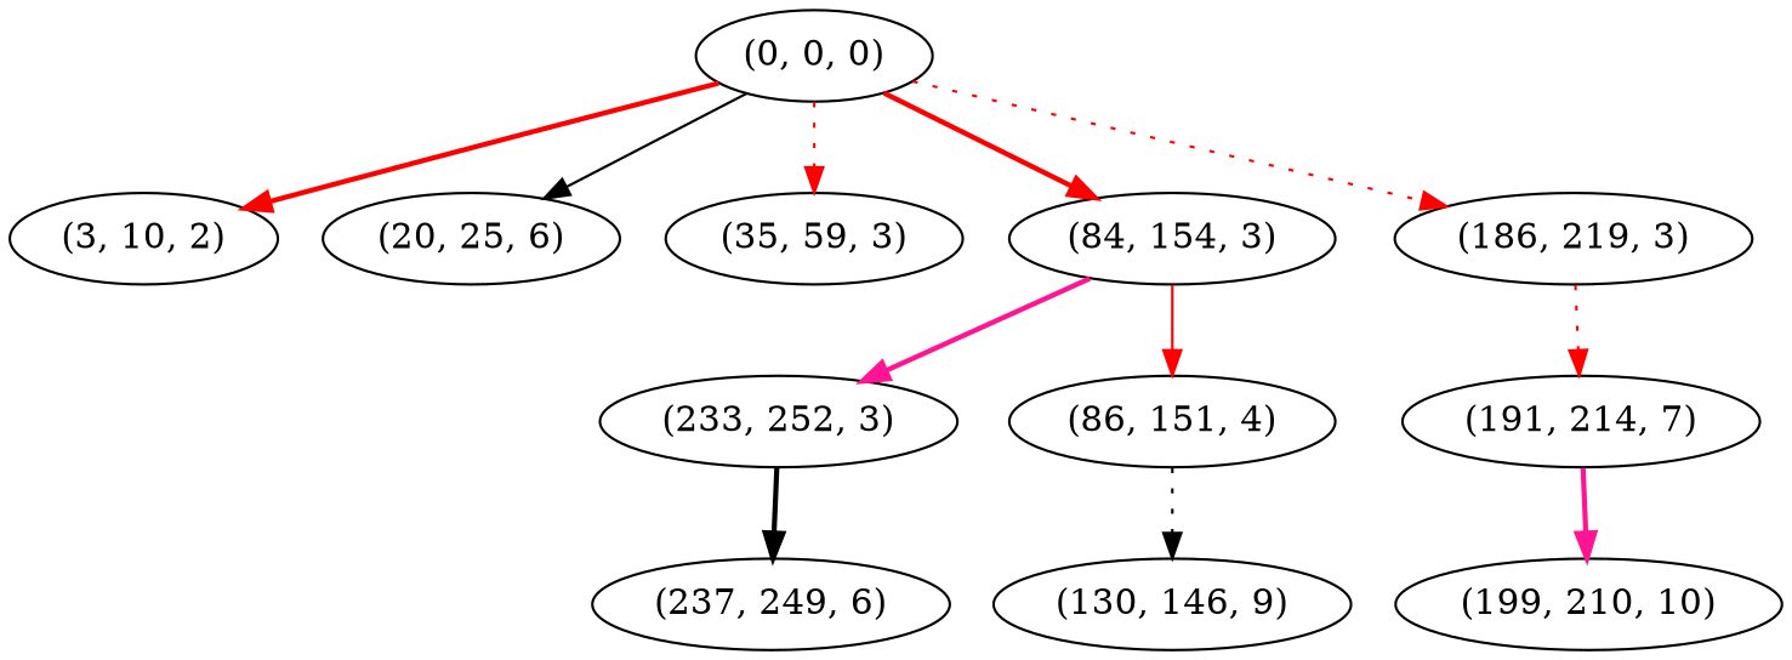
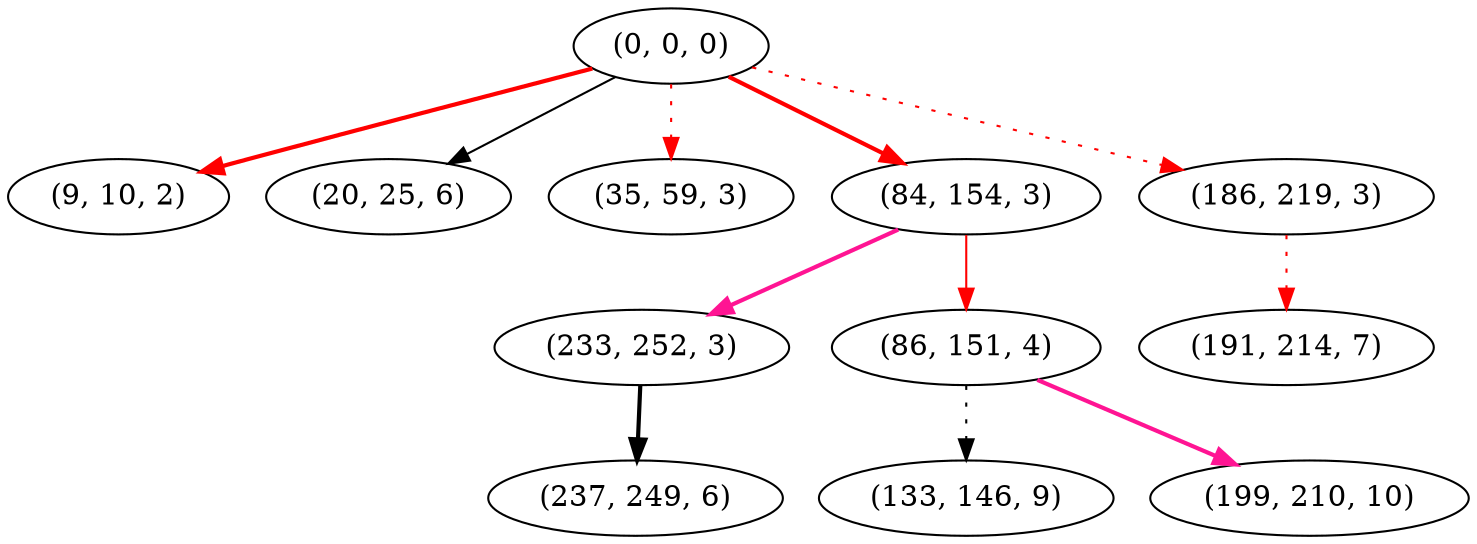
  digraph {
    edge [color=red style=bold]
    "(0, 0, 0)"
-   "(3, 10, 2)"
+   "(3, 10, 2)" [label="(9, 10, 2)"]
    n3 [label="(20, 25, 6)"]
    "(35, 59, 3)"
    "(84, 154, 3)"
    "(186, 219, 3)"
    "(233, 252, 3)"
    "(86, 151, 4)"
    "(191, 214, 7)"
    "(237, 249, 6)"
-   "(133, 146, 9)" [label="(130, 146, 9)"]
+   "(133, 146, 9)"
    "(199, 210, 10)"
    "(0, 0, 0)" -> "(3, 10, 2)"
    "(0, 0, 0)" -> n3 [color=black style=solid]
    "(0, 0, 0)" -> "(35, 59, 3)" [style=dotted]
    "(0, 0, 0)" -> "(84, 154, 3)"
    "(0, 0, 0)" -> "(186, 219, 3)" [style=dotted]
    "(84, 154, 3)" -> "(233, 252, 3)" [color=deeppink]
    "(84, 154, 3)" -> "(86, 151, 4)" [style=solid]
    "(186, 219, 3)" -> "(191, 214, 7)" [style=dotted]
    "(233, 252, 3)" -> "(237, 249, 6)" [color=black]
    "(86, 151, 4)" -> "(133, 146, 9)" [color=black style=dotted]
-   "(191, 214, 7)" -> "(199, 210, 10)" [color=deeppink]
+   "(86, 151, 4)" -> "(199, 210, 10)" [color=deeppink]
  }
